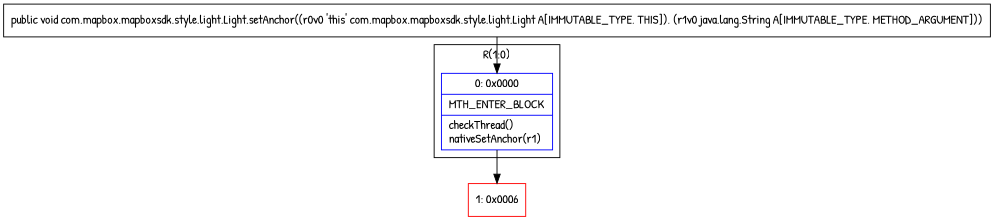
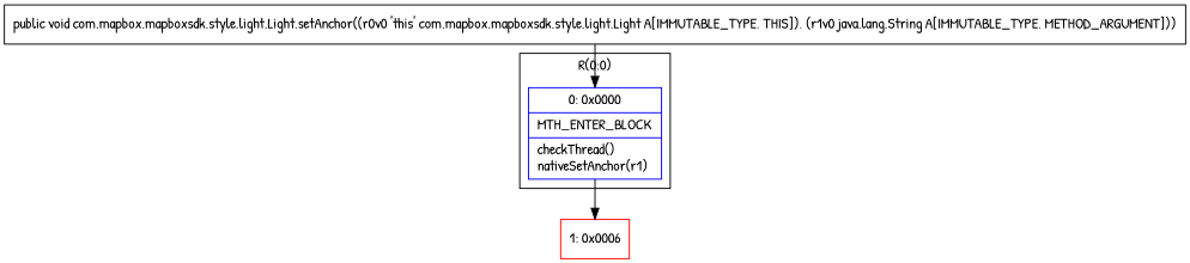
  digraph {
    fontname="Patrick Hand"
    node [shape=record fontname="Patrick Hand"]
    edge [fontname="Patrick Hand"]
    n1 [color=blue label="{0\:\ 0x0000|MTH_ENTER_BLOCK\l|checkThread()\lnativeSetAnchor(r1)\l}"]
    n2 [color=red label="{1\:\ 0x0006}"]
    n3 [label="{public void com.mapbox.mapboxsdk.style.light.Light.setAnchor((r0v0 'this' com.mapbox.mapboxsdk.style.light.Light A[IMMUTABLE_TYPE, THIS]), (r1v0 java.lang.String A[IMMUTABLE_TYPE, METHOD_ARGUMENT])) }"]
    subgraph cluster_1 {
-     label="R(1:0)"
+     label="R(0:0)"
      n1
    }
    n1 -> n2
    n3 -> n1
  }
